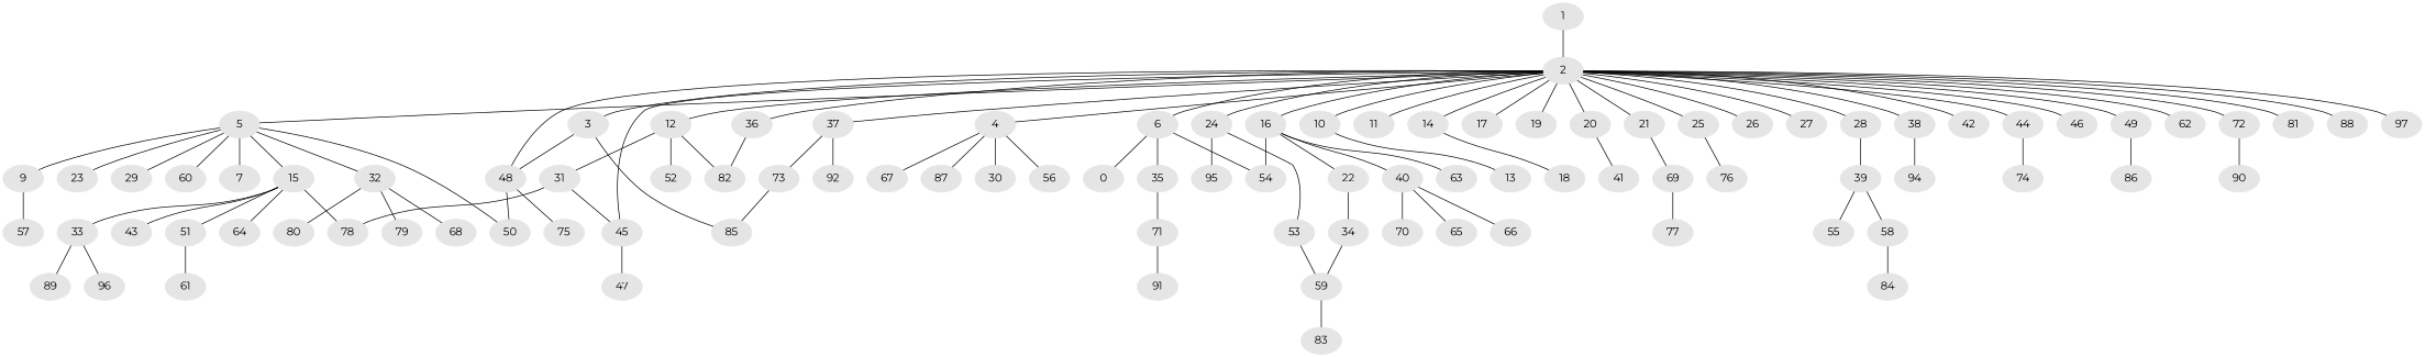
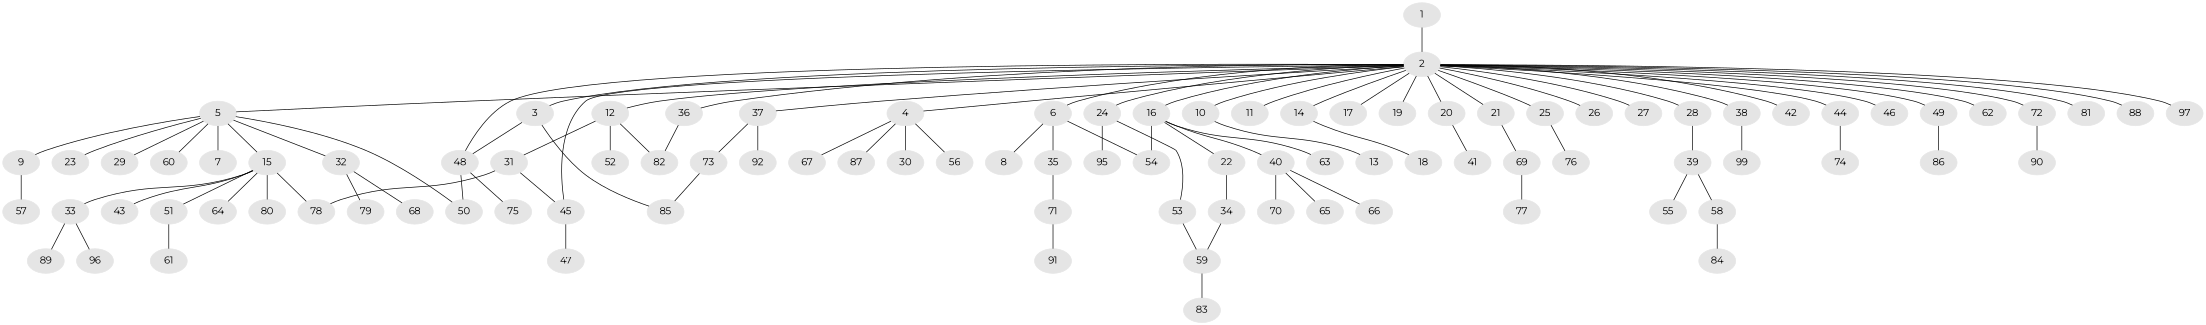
  graph {
    fontname=Montserrat
    node [color=gray90 fontname=Montserrat style=filled]
    edge [fontname=Montserrat]
    1
    2
    3
    4
    5
    6
    10
    11
    12
    14
    16
    17
    19
    20
    21
    24
    25
    26
    27
    28
    36
    37
    38
    42
    44
    45
    46
    48
    49
    62
    72
    81
    88
    n34 [label=97]
    85
    30
    56
    67
    87
    7
    9
    15
    23
    29
    32
    50
    60
-   8 [label=0]
+   8
    35
    54
    13
    31
    52
    82
    18
    22
    40
    63
    41
    69
    53
    95
    76
    39
    73
    92
-   94
+   94 [label=99]
    74
    47
    75
    86
    90
    57
    33
    43
    51
    64
    78
    80
    68
    79
    71
    89
    96
    61
    34
    65
    66
    70
    77
    59
    55
    58
    83
    91
    84
    1 -- 2
    2 -- 3
    2 -- 4
    2 -- 5
    2 -- 6
    2 -- 10
    2 -- 11
    2 -- 12
    2 -- 14
    2 -- 16
    2 -- 17
    2 -- 19
    2 -- 20
    2 -- 21
    2 -- 24
    2 -- 25
    2 -- 26
    2 -- 27
    2 -- 28
    2 -- 36
    2 -- 37
    2 -- 38
    2 -- 42
    2 -- 44
    2 -- 45
    2 -- 46
    2 -- 48
    2 -- 49
    2 -- 62
    2 -- 72
    2 -- 81
    2 -- 88
    2 -- n34
    3 -- 48
    3 -- 85
    4 -- 30
    4 -- 56
    4 -- 67
    4 -- 87
    5 -- 7
    5 -- 9
    5 -- 15
    5 -- 23
    5 -- 29
    5 -- 32
    5 -- 50
    5 -- 60
    6 -- 8
    6 -- 35
    6 -- 54
    10 -- 13
    12 -- 31
    12 -- 52
    12 -- 82
    14 -- 18
    16 -- 54
    16 -- 22
    16 -- 40
    16 -- 63
    20 -- 41
    21 -- 69
    24 -- 53
    24 -- 95
    25 -- 76
    28 -- 39
    36 -- 82
    37 -- 73
    37 -- 92
    38 -- 94
    44 -- 74
    45 -- 47
    48 -- 50
    48 -- 75
    49 -- 86
    72 -- 90
    9 -- 57
    15 -- 33
    15 -- 43
    15 -- 51
    15 -- 64
    15 -- 78
-   32 -- 80
+   15 -- 80
    32 -- 68
    32 -- 79
    35 -- 71
    31 -- 45
    31 -- 78
    22 -- 34
    40 -- 65
    40 -- 66
    40 -- 70
    69 -- 77
    53 -- 59
    39 -- 55
    39 -- 58
    73 -- 85
    33 -- 89
    33 -- 96
    51 -- 61
    71 -- 91
    34 -- 59
    59 -- 83
    58 -- 84
  }
